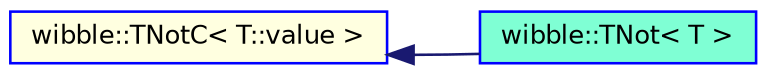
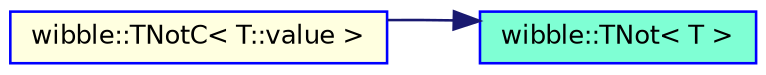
  digraph {
    rankdir=LR
    node [color=blue fontname=Helvetica fontsize=10 shape=record style=filled]
    n1 [fillcolor=lightyellow height=0.2 label="wibble::TNotC\< T::value \>" width=0.4]
    n2 [fillcolor=aquamarine height=0.2 label="wibble::TNot\< T \>" width=0.4]
-   n1 -> n2 [color=midnightblue dir=back fontname=Helvetica fontsize=10 labelfontname=Helvetica labelfontsize=10 style=solid]
+   n2 -> n1 [color=midnightblue dir=back fontname=Helvetica fontsize=10 labelfontname=Helvetica labelfontsize=10 style=solid]
  }
